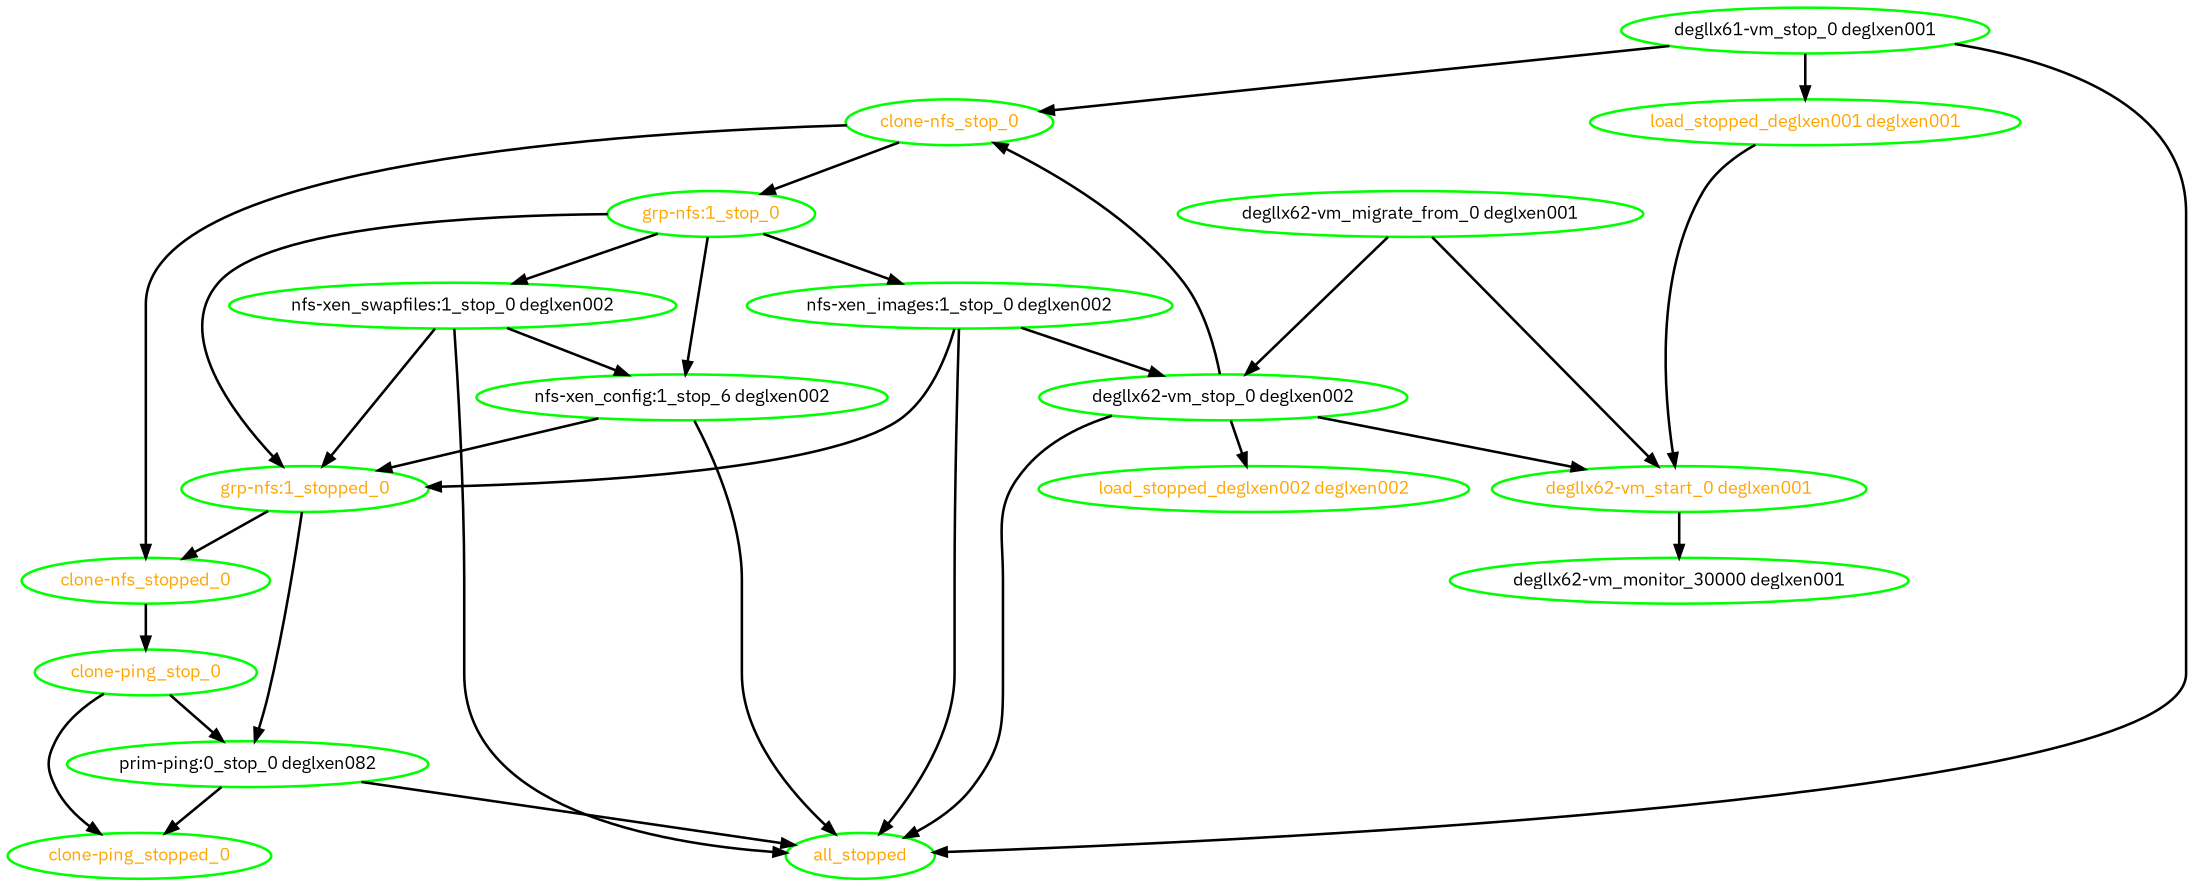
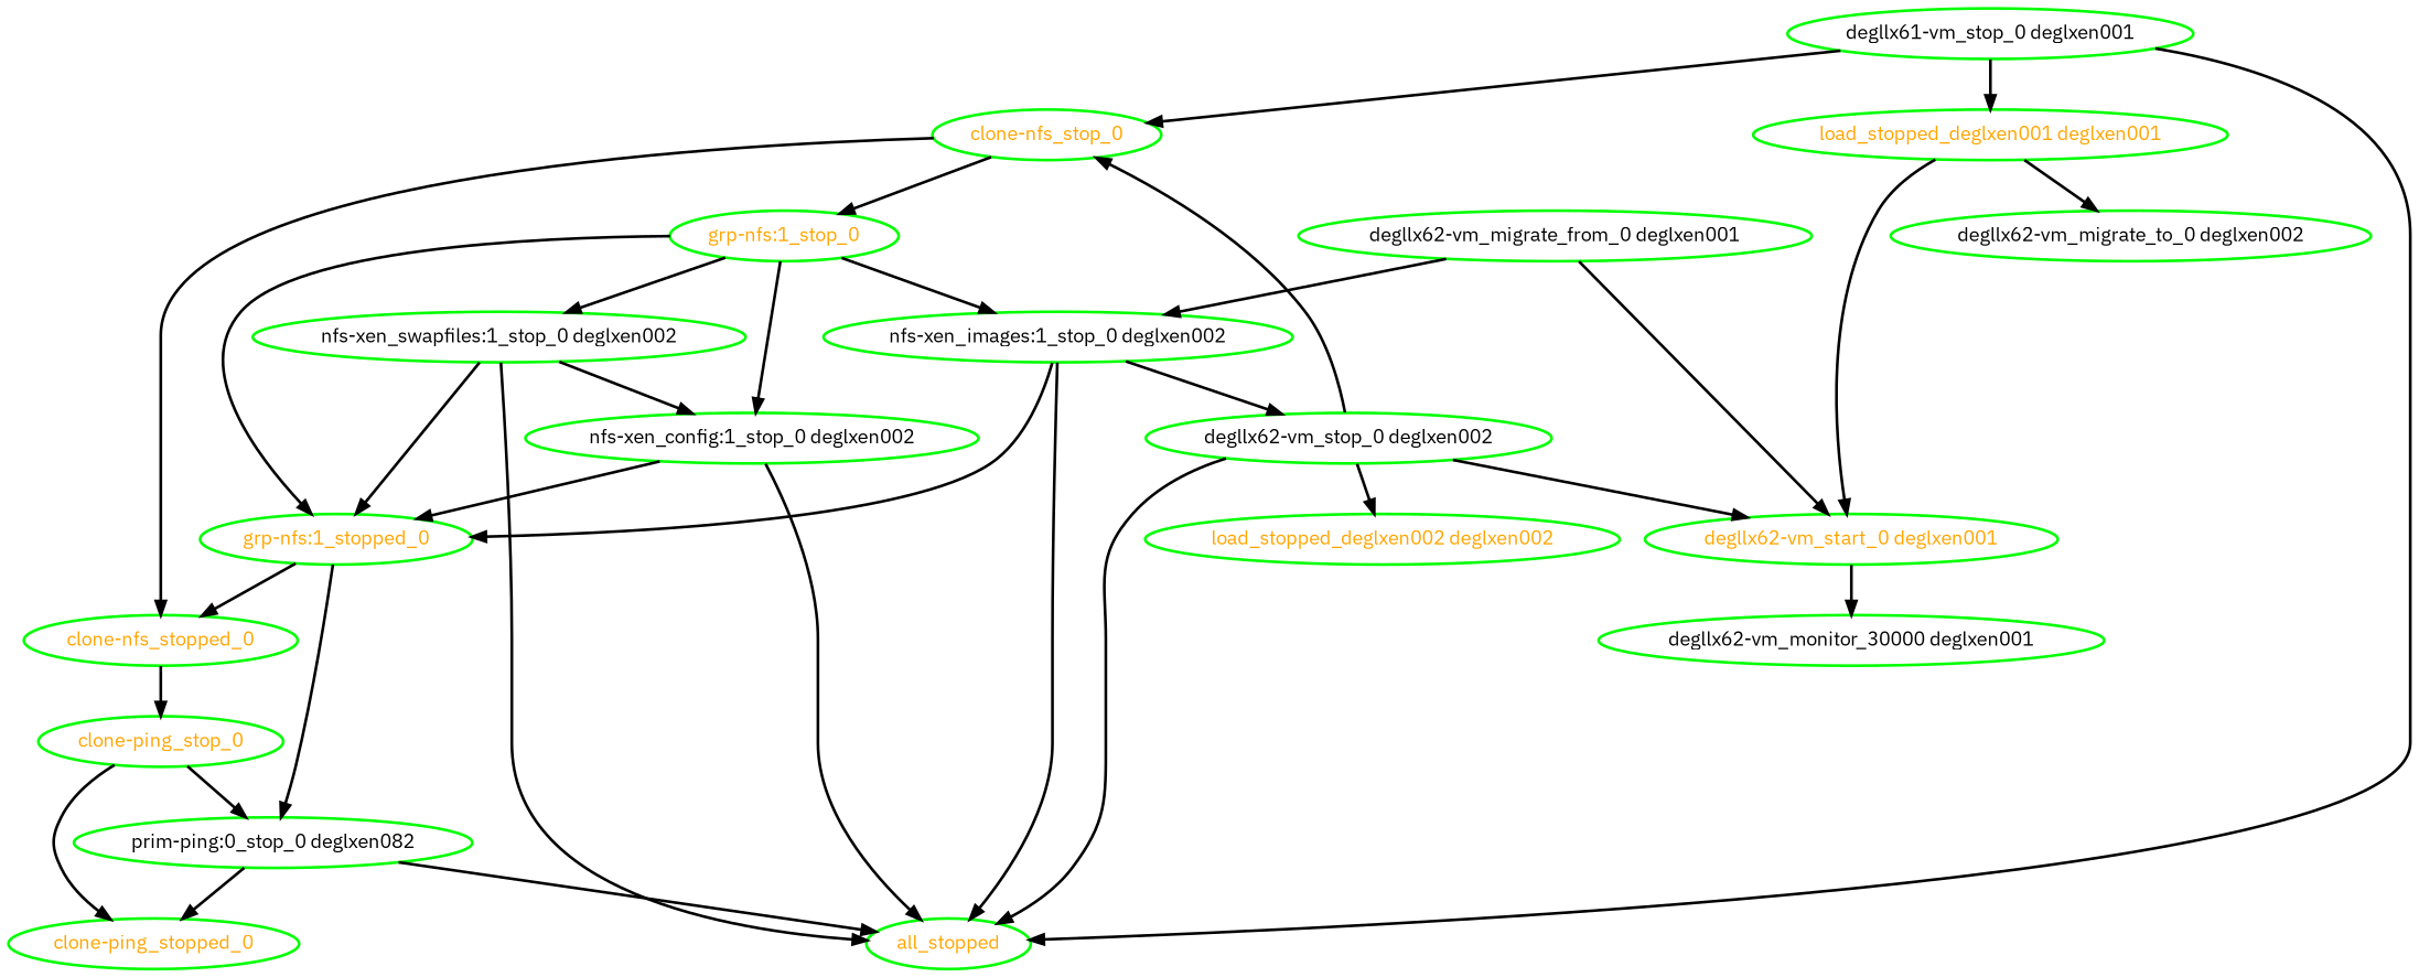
  digraph {
    fontname="IBM Plex Sans"
    node [color=green fontcolor=orange fontname="IBM Plex Sans" style=bold]
    edge [fontname="IBM Plex Sans" style=bold]
    "clone-nfs_stop_0"
    "clone-nfs_stopped_0"
    "grp-nfs:1_stop_0"
    "clone-ping_stop_0"
    "grp-nfs:1_stopped_0"
-   "nfs-xen_config:1_stop_0 deglxen002" [fontcolor=black label="nfs-xen_config:1_stop_6 deglxen002"]
+   "nfs-xen_config:1_stop_0 deglxen002" [fontcolor=black]
    "nfs-xen_images:1_stop_0 deglxen002" [fontcolor=black]
    "nfs-xen_swapfiles:1_stop_0 deglxen002" [fontcolor=black]
    "clone-ping_stopped_0"
    n10 [fontcolor=black label="prim-ping:0_stop_0 deglxen082"]
    all_stopped
    "degllx62-vm_stop_0 deglxen002" [fontcolor=black]
    "degllx61-vm_stop_0 deglxen001" [fontcolor=black]
    "load_stopped_deglxen001 deglxen001"
    "degllx62-vm_start_0 deglxen001"
+   "degllx62-vm_migrate_to_0 deglxen002" [fontcolor=black]
    "degllx62-vm_monitor_30000 deglxen001" [fontcolor=black]
    "degllx62-vm_migrate_from_0 deglxen001" [fontcolor=black]
    "load_stopped_deglxen002 deglxen002"
    "clone-nfs_stop_0" -> "clone-nfs_stopped_0"
    "clone-nfs_stop_0" -> "grp-nfs:1_stop_0"
    "clone-nfs_stopped_0" -> "clone-ping_stop_0"
    "grp-nfs:1_stop_0" -> "grp-nfs:1_stopped_0"
    "grp-nfs:1_stop_0" -> "nfs-xen_config:1_stop_0 deglxen002"
    "grp-nfs:1_stop_0" -> "nfs-xen_images:1_stop_0 deglxen002"
    "grp-nfs:1_stop_0" -> "nfs-xen_swapfiles:1_stop_0 deglxen002"
    "clone-ping_stop_0" -> "clone-ping_stopped_0"
    "clone-ping_stop_0" -> n10
    "grp-nfs:1_stopped_0" -> "clone-nfs_stopped_0"
    "grp-nfs:1_stopped_0" -> n10
    "nfs-xen_config:1_stop_0 deglxen002" -> "grp-nfs:1_stopped_0"
    "nfs-xen_config:1_stop_0 deglxen002" -> all_stopped
    "nfs-xen_images:1_stop_0 deglxen002" -> "grp-nfs:1_stopped_0"
    "nfs-xen_images:1_stop_0 deglxen002" -> all_stopped
    "nfs-xen_images:1_stop_0 deglxen002" -> "degllx62-vm_stop_0 deglxen002"
    "nfs-xen_swapfiles:1_stop_0 deglxen002" -> "grp-nfs:1_stopped_0"
    "nfs-xen_swapfiles:1_stop_0 deglxen002" -> "nfs-xen_config:1_stop_0 deglxen002"
    "nfs-xen_swapfiles:1_stop_0 deglxen002" -> all_stopped
    n10 -> "clone-ping_stopped_0"
    n10 -> all_stopped
    "degllx62-vm_stop_0 deglxen002" -> "clone-nfs_stop_0"
    "degllx62-vm_stop_0 deglxen002" -> all_stopped
    "degllx62-vm_stop_0 deglxen002" -> "degllx62-vm_start_0 deglxen001"
    "degllx62-vm_stop_0 deglxen002" -> "load_stopped_deglxen002 deglxen002"
    "degllx61-vm_stop_0 deglxen001" -> "clone-nfs_stop_0"
    "degllx61-vm_stop_0 deglxen001" -> all_stopped
    "degllx61-vm_stop_0 deglxen001" -> "load_stopped_deglxen001 deglxen001"
    "load_stopped_deglxen001 deglxen001" -> "degllx62-vm_start_0 deglxen001"
+   "load_stopped_deglxen001 deglxen001" -> "degllx62-vm_migrate_to_0 deglxen002"
    "degllx62-vm_start_0 deglxen001" -> "degllx62-vm_monitor_30000 deglxen001"
-   "degllx62-vm_migrate_from_0 deglxen001" -> "degllx62-vm_stop_0 deglxen002"
+   "degllx62-vm_migrate_from_0 deglxen001" -> "nfs-xen_images:1_stop_0 deglxen002"
    "degllx62-vm_migrate_from_0 deglxen001" -> "degllx62-vm_start_0 deglxen001"
  }
